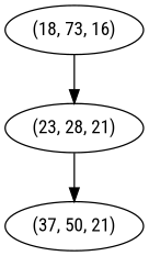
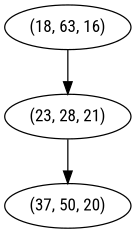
  digraph {
    fontname="Roboto Condensed"
    node [fontname="Roboto Condensed"]
    edge [fontname="Roboto Condensed"]
-   "(18, 63, 16)" [label="(18, 73, 16)"]
+   "(18, 63, 16)"
    "(23, 28, 21)"
-   "(37, 50, 21)"
+   "(37, 50, 21)" [label="(37, 50, 20)"]
    "(18, 63, 16)" -> "(23, 28, 21)"
    "(23, 28, 21)" -> "(37, 50, 21)"
  }
